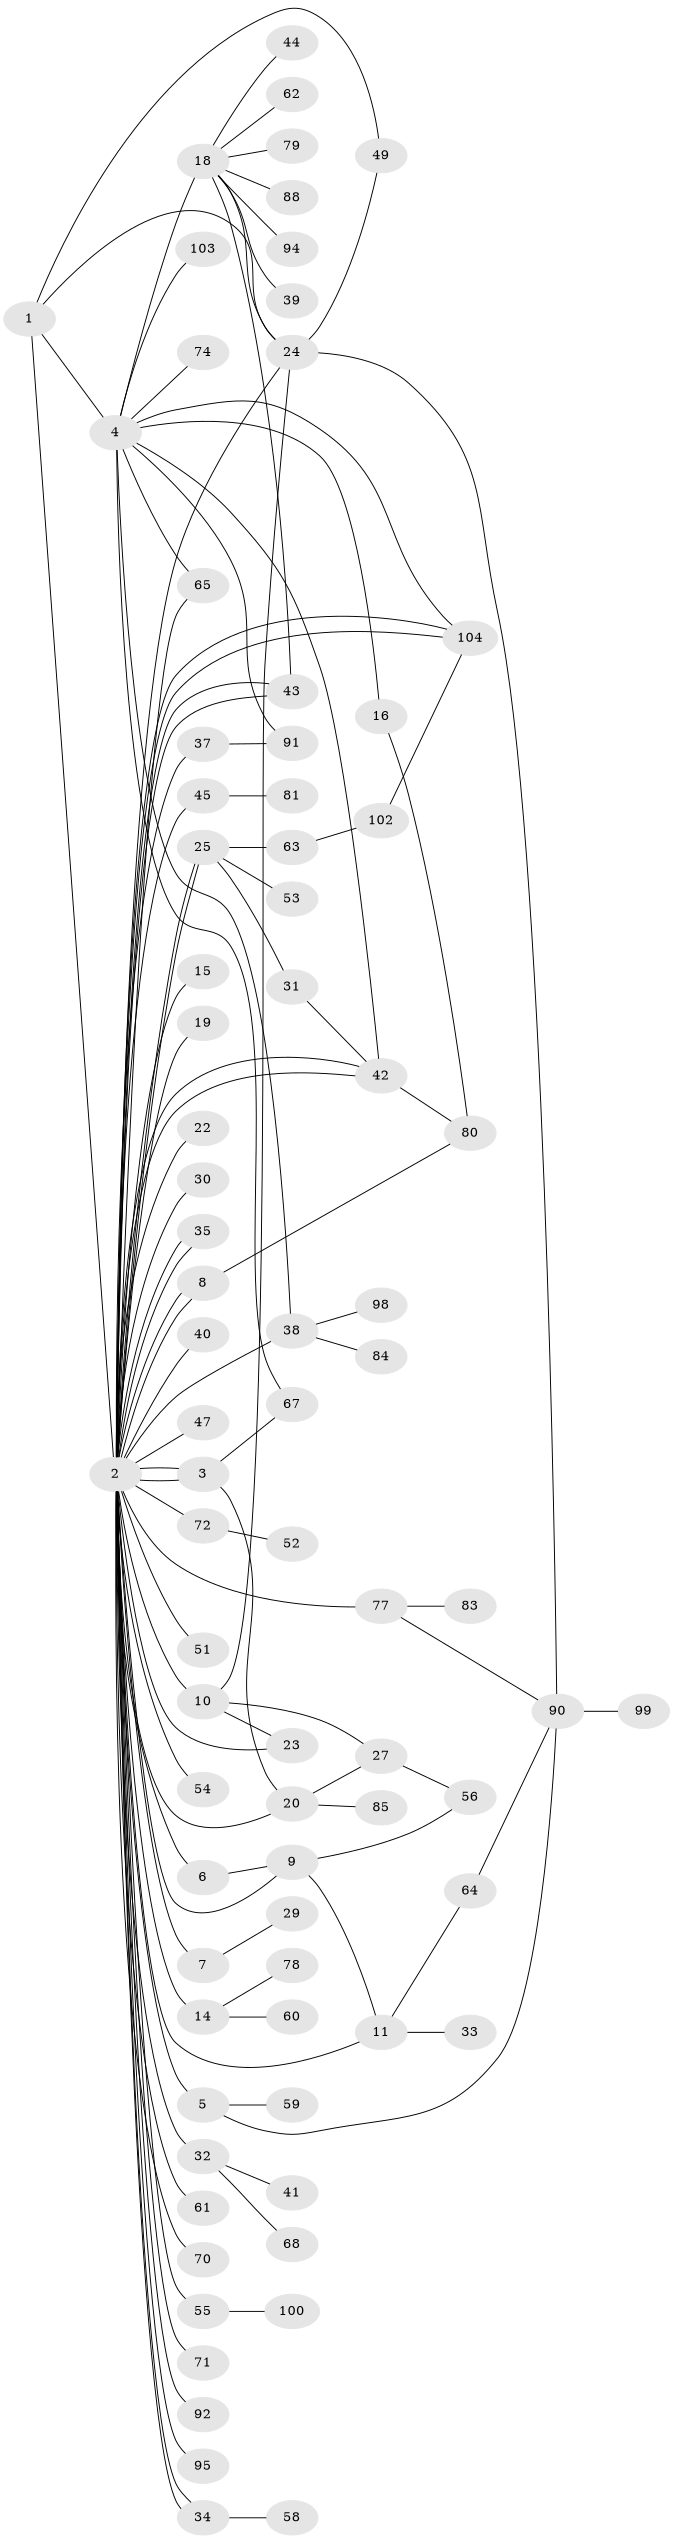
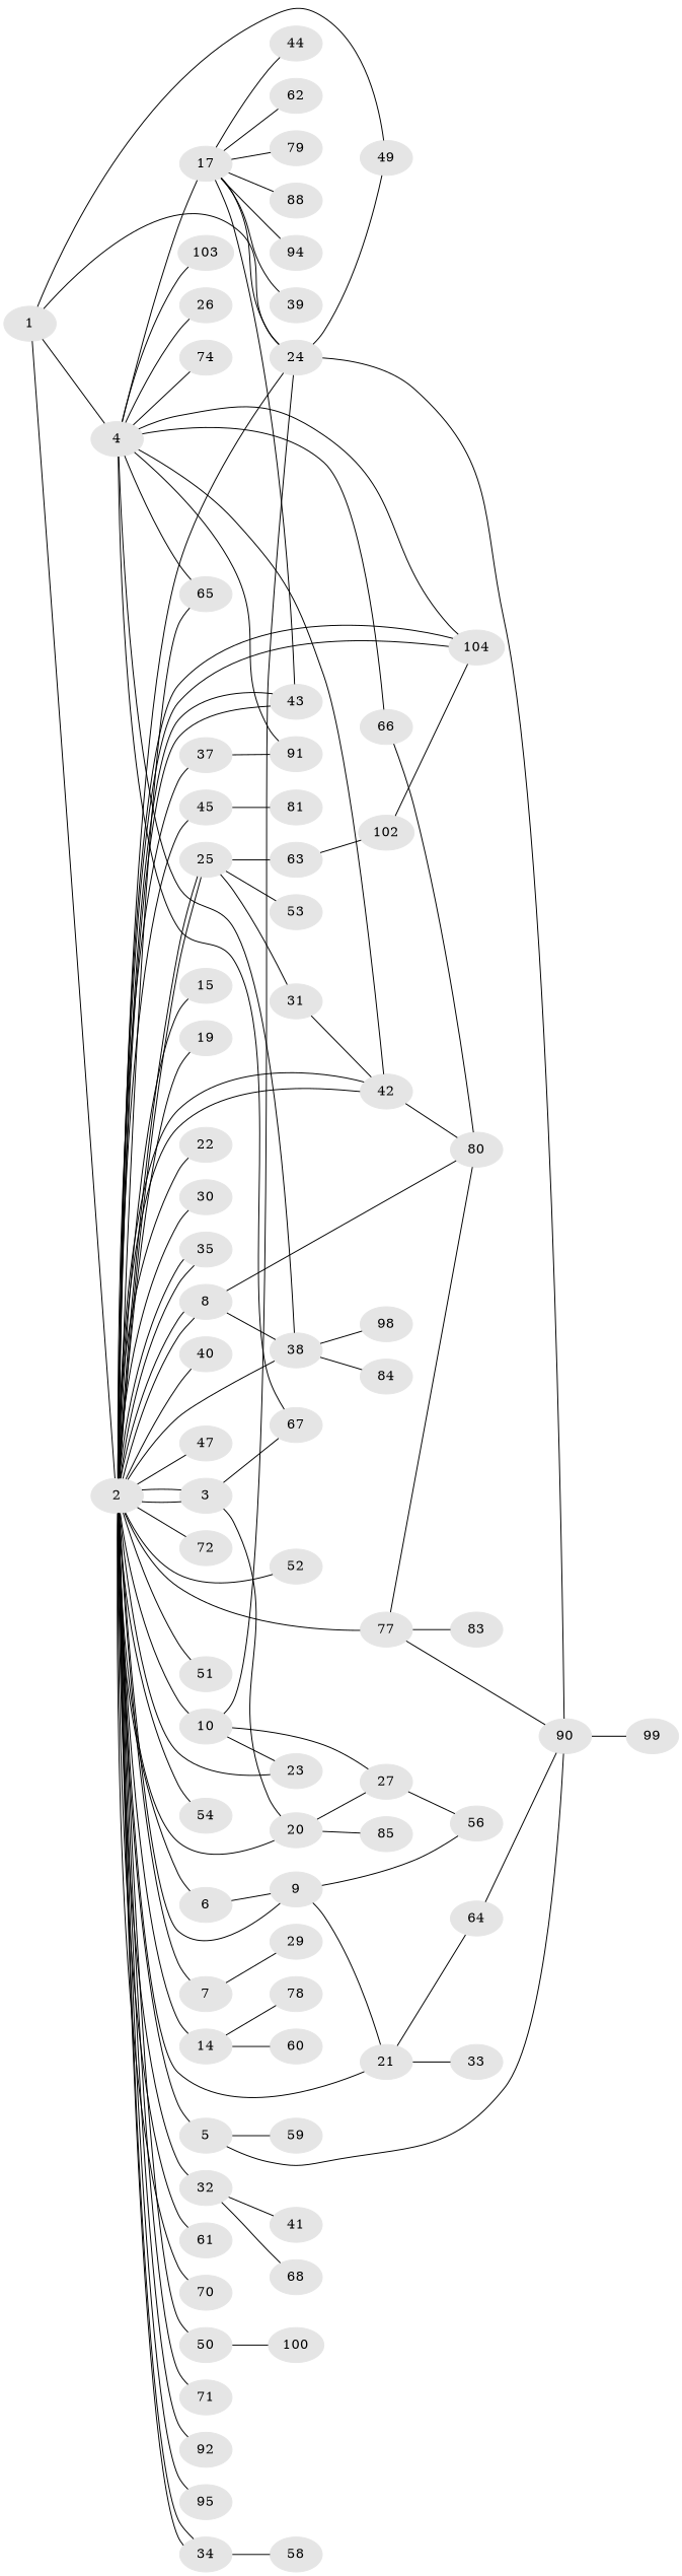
  graph {
    rankdir=LR
    node [color=gray90 style=filled]
    2 [super="+12"]
    24 [super="+86"]
    3
    5 [super="+48"]
    6 [super="+36"]
    7 [super="+87"]
    8 [super="+21"]
    9 [super="+96"]
    10 [super="+101"]
-   11 [super="+13"]
+   11 [super="+13" label=21]
    14
    15
    19
    20 [super="+46"]
    22
    23
    25 [super="+76"]
    30
    32
    34
    35
    37
    38
    40
    42 [super="+57"]
    43 [super="+66"]
    45 [super="+75"]
    47
    51
    52
    54
-   55
+   55 [label=50]
    61
    65 [super="+82"]
    70
    71
    72
    77
    92
    95
    104
    1
    4 [super="+17"]
    49
    67 [super="+73"]
-   16
-   18 [super="+28"]
+   16 [label=66]
+   18 [super="+28" label=17]
+   26
    74
    91
    103
    90 [super="+93"]
    59
    29
    80 [super="+89"]
    56
    27 [super="+69"]
    33
    64
    60
    78
    85
    31
    53
    63
    41 [super="+50"]
    68
    58
    84
    98
    81
    100
    83
    39
    44
    62
    79 [super="+97"]
    88
    94
    99
    102
    2 -- 24 [weight=2]
    2 -- 3
    2 -- 3
    2 -- 5
    2 -- 6
    2 -- 7
    2 -- 8
    2 -- 8
    2 -- 9 [weight=2]
    2 -- 10
    2 -- 11 [weight=2]
    2 -- 14
    2 -- 15
    2 -- 19
    2 -- 20
    2 -- 22
    2 -- 23
    2 -- 25
    2 -- 25
    2 -- 30
    2 -- 32
    2 -- 34
    2 -- 34
    2 -- 35
    2 -- 35
    2 -- 37 [weight=2]
    2 -- 38 [weight=2]
    2 -- 40
    2 -- 42
    2 -- 42
    2 -- 43
    2 -- 43
    2 -- 45
    2 -- 47
    2 -- 51 [weight=2]
-   72 -- 52
+   2 -- 52
    2 -- 54
    2 -- 55
    2 -- 61
    2 -- 65
    2 -- 70
    2 -- 71
    2 -- 72
    2 -- 77
    2 -- 92
    2 -- 95
    2 -- 104
    2 -- 104
    24 -- 49
    24 -- 90
    3 -- 20
    3 -- 67
    5 -- 90
    5 -- 59
    6 -- 9
    7 -- 29
+   8 -- 38
    8 -- 80
    9 -- 11
    9 -- 56
    10 -- 24
    10 -- 23
    10 -- 27
    11 -- 33
    11 -- 64
    14 -- 60
    14 -- 78
    20 -- 27
    20 -- 85
    25 -- 31
    25 -- 53
    25 -- 63
    32 -- 41
    32 -- 68
    34 -- 58
    37 -- 91
    38 -- 84
    38 -- 98
    42 -- 80
    45 -- 81
    55 -- 100
    77 -- 90
+   77 -- 80
    77 -- 83
    1 -- 2
    1 -- 24
    1 -- 4
    1 -- 49
    4 -- 38
    4 -- 42
    4 -- 65 [weight=2]
    4 -- 104
    4 -- 67
    4 -- 16
    4 -- 18
+   4 -- 26
    4 -- 74
    4 -- 91
    4 -- 103
    16 -- 80
    18 -- 24
    18 -- 43
    18 -- 39
    18 -- 44
    18 -- 62
    18 -- 79
    18 -- 88
    18 -- 94
    90 -- 99
    27 -- 56
    64 -- 90
    31 -- 42
    63 -- 102
    102 -- 104
  }
